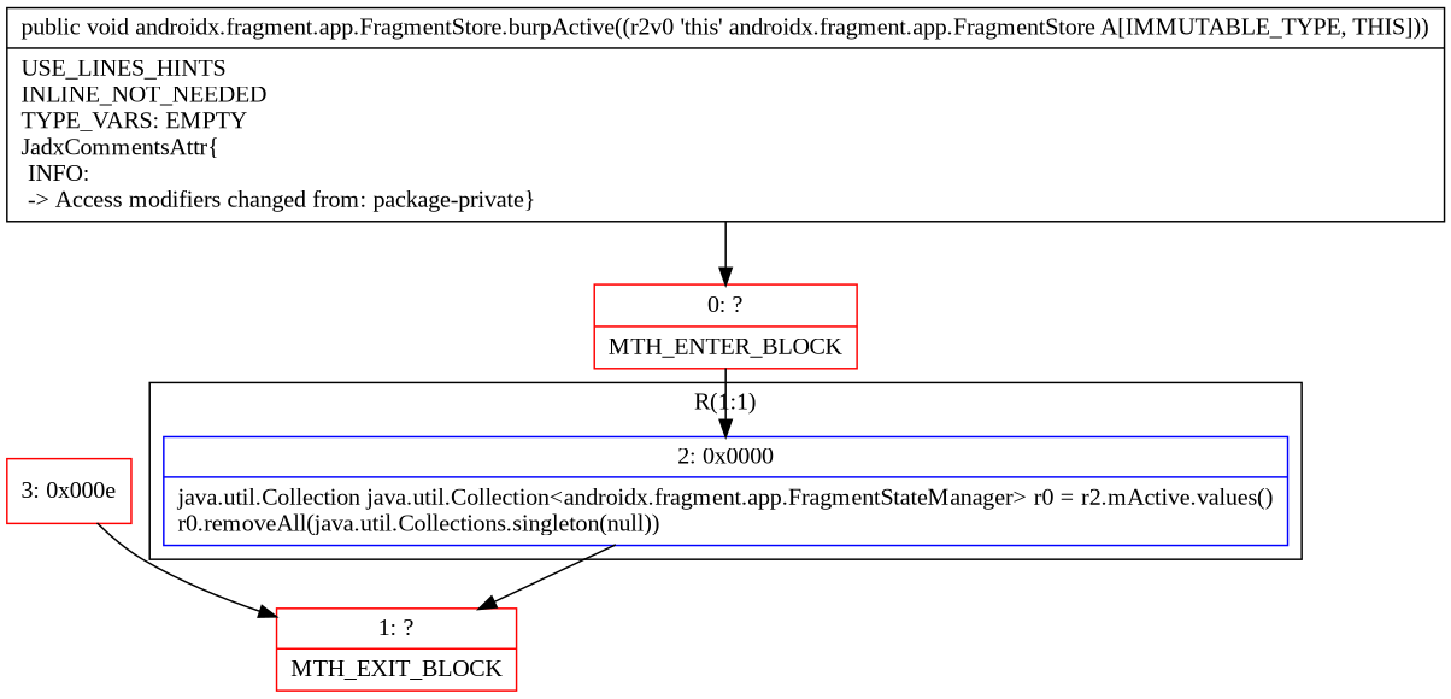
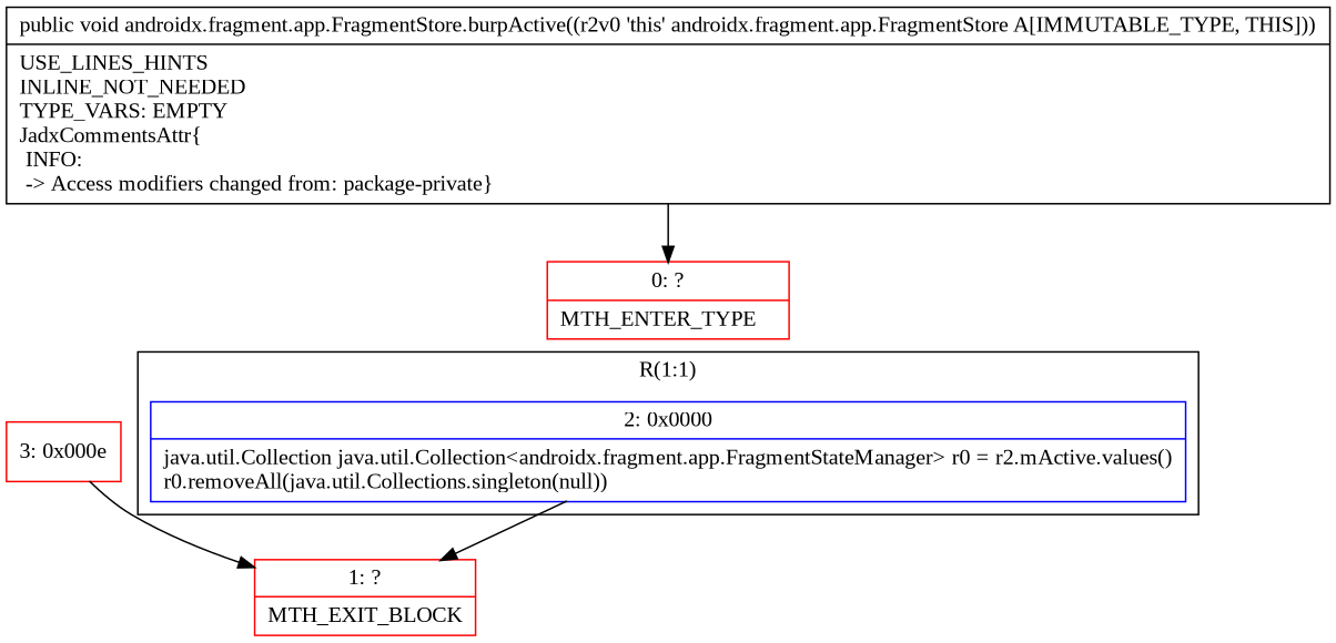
  digraph {
    fontname="Liberation Serif"
    node [color=red fontname="Liberation Serif" shape=record]
    edge [fontname="Liberation Serif"]
    n1 [color=blue label="{2\:\ 0x0000|java.util.Collection java.util.Collection\<androidx.fragment.app.FragmentStateManager\> r0 = r2.mActive.values()\lr0.removeAll(java.util.Collections.singleton(null))\l}"]
    n2 [label="{1\:\ ?|MTH_EXIT_BLOCK\l}"]
    n3 [label="{3\:\ 0x000e}"]
-   n4 [label="{0\:\ ?|MTH_ENTER_BLOCK\l}"]
+   n4 [label="{0\:\ ?|MTH_ENTER_TYPE\l}"]
    n5 [label="{public void androidx.fragment.app.FragmentStore.burpActive((r2v0 'this' androidx.fragment.app.FragmentStore A[IMMUTABLE_TYPE, THIS]))  | USE_LINES_HINTS\lINLINE_NOT_NEEDED\lTYPE_VARS: EMPTY\lJadxCommentsAttr\{\l INFO: \l \-\> Access modifiers changed from: package\-private\}\l}" color=""]
    subgraph cluster_1 {
      label="R(1:1)"
      n1
    }
    n1 -> n2
    n3 -> n2
-   n4 -> n1
    n5 -> n4
  }
